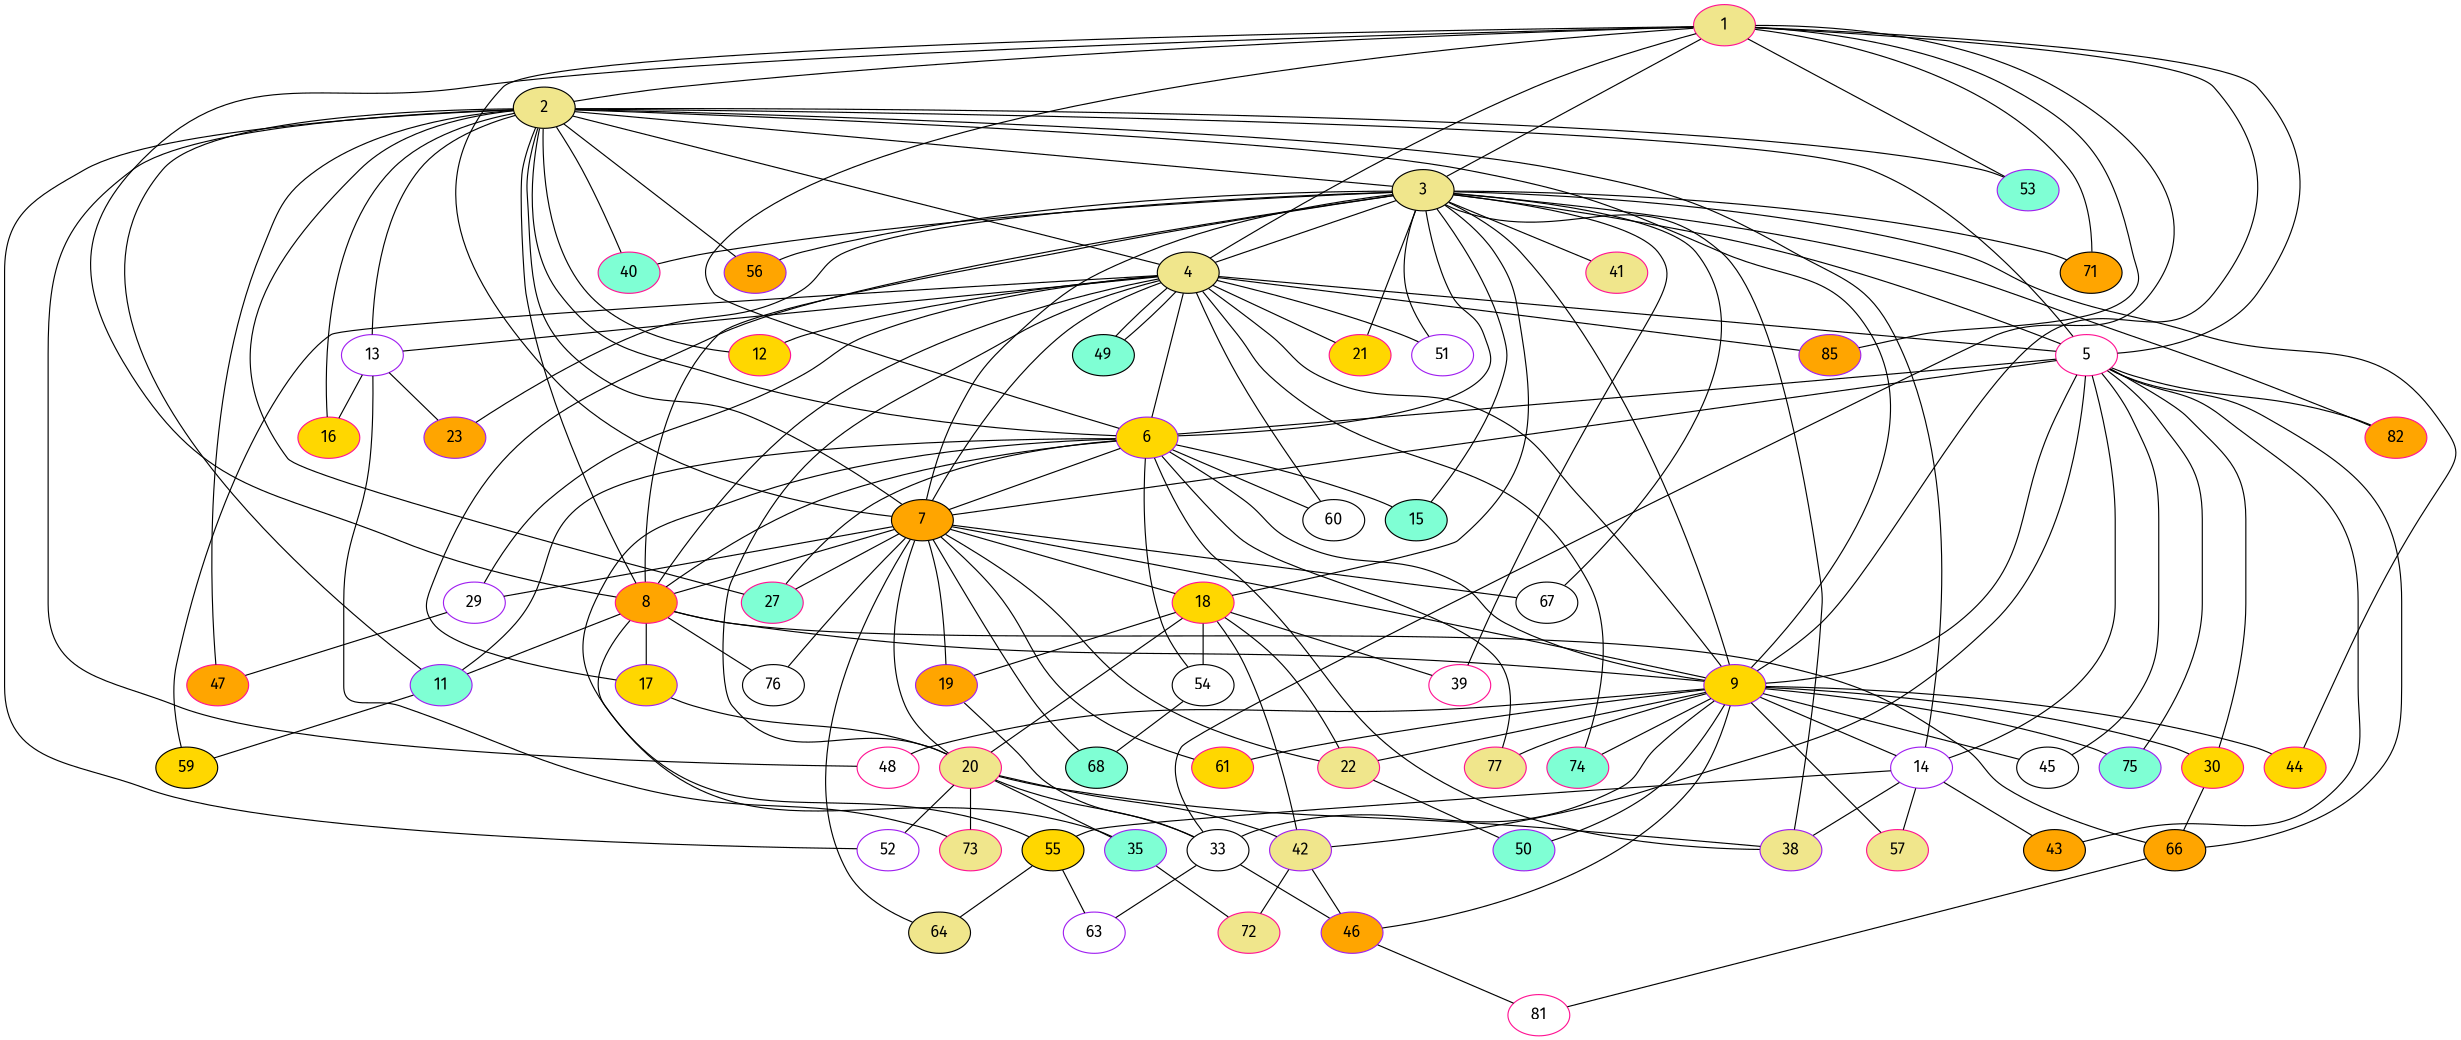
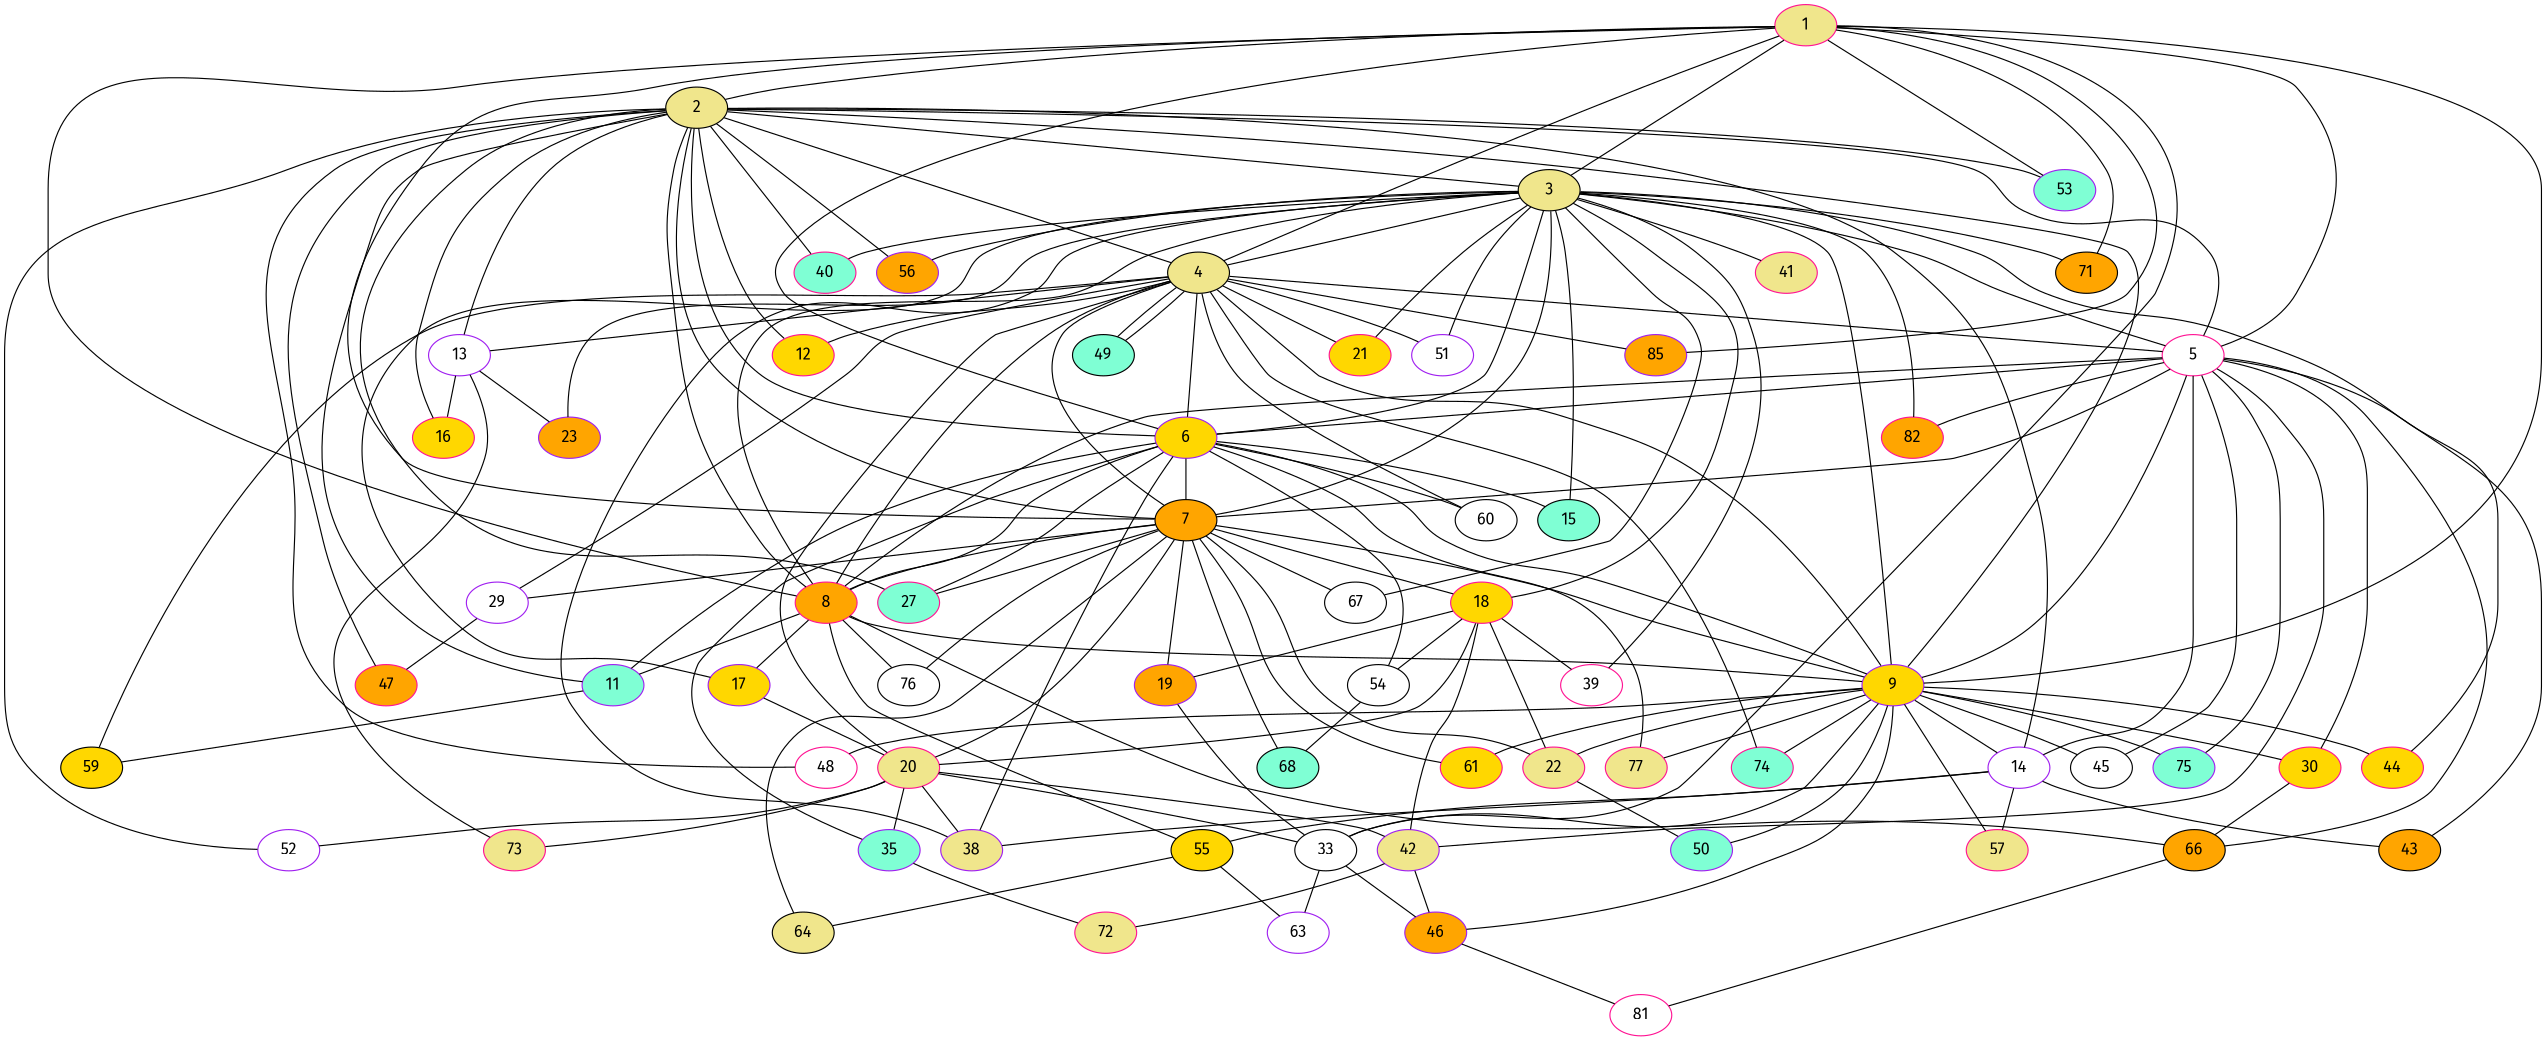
  graph {
    fontname="Fira Sans"
    node [color=deeppink fillcolor=white fontname="Fira Sans" style=filled]
    edge [fontname="Fira Sans"]
    1 [fillcolor=khaki super="+24"]
    2 [color=black fillcolor=khaki super="+36"]
    3 [color=black fillcolor=khaki super="+10"]
    4 [color=black fillcolor=khaki super="+69"]
    5 [super="+28"]
    6 [color=purple fillcolor=gold super="+78"]
    7 [color=black fillcolor=orange super="+83"]
    8 [fillcolor=orange super="+31"]
    9 [color=purple fillcolor=gold super="+32"]
    33 [color=black super="+58"]
    53 [color=purple fillcolor=aquamarine]
    71 [color=black fillcolor=orange]
    85 [color=purple fillcolor=orange]
    11 [color=purple fillcolor=aquamarine super="+26"]
    12 [fillcolor=gold]
    13 [color=purple]
    14 [color=purple super="+25"]
    16 [fillcolor=gold]
    27 [fillcolor=aquamarine super="+34"]
    40 [fillcolor=aquamarine]
    47 [fillcolor=orange]
    48
    52 [color=purple]
    56 [color=purple fillcolor=orange]
    15 [color=black fillcolor=aquamarine]
    17 [color=purple fillcolor=gold super="+86"]
    18 [fillcolor=gold super="+62"]
    21 [fillcolor=gold]
    23 [color=purple fillcolor=orange]
    38 [color=purple fillcolor=khaki super="+70"]
    39
    41 [fillcolor=khaki]
    44 [fillcolor=gold]
    51 [color=purple]
    67 [color=black]
    82 [fillcolor=orange]
    20 [fillcolor=khaki super="+37"]
    29 [color=purple]
    49 [color=black fillcolor=aquamarine]
    59 [color=black fillcolor=gold]
    60 [color=black]
    74 [fillcolor=aquamarine]
    30 [fillcolor=gold]
    42 [color=purple fillcolor=khaki super="+65"]
    43 [color=black fillcolor=orange]
    45 [color=black]
    66 [color=black fillcolor=orange super="+80"]
    75 [color=purple fillcolor=aquamarine]
    35 [color=purple fillcolor=aquamarine]
    54 [color=black]
    77 [fillcolor=khaki]
    19 [color=purple fillcolor=orange super="+79"]
    22 [fillcolor=khaki]
    61 [fillcolor=gold]
    64 [color=black fillcolor=khaki]
    68 [color=black fillcolor=aquamarine]
    76 [color=black]
    55 [color=black fillcolor=gold]
    46 [color=purple fillcolor=orange super="+84"]
    50 [color=purple fillcolor=aquamarine]
    57 [fillcolor=khaki]
    63 [color=purple]
    73 [fillcolor=khaki]
    72 [fillcolor=khaki]
    81
    1 -- 2
    1 -- 3 [weight=2]
    1 -- 4
    1 -- 5 [weight=2]
    1 -- 6
    1 -- 7
    1 -- 8 [weight=2]
    1 -- 9 [weight=2]
    1 -- 33
    1 -- 53
    1 -- 71
    1 -- 85
    2 -- 3 [weight=2]
    2 -- 4
    2 -- 5
    2 -- 6
    2 -- 7
    2 -- 8 [weight=2]
    2 -- 9
    2 -- 53
    2 -- 11
    2 -- 12
    2 -- 13
    2 -- 14
    2 -- 16
    2 -- 27
    2 -- 40
    2 -- 47
    2 -- 48
    2 -- 52
    2 -- 56
    3 -- 4 [weight=2]
    3 -- 5 [weight=2]
    3 -- 6 [weight=2]
    3 -- 7 [weight=3]
    3 -- 8 [weight=2]
    3 -- 9 [weight=2]
    3 -- 71
    3 -- 40
    3 -- 56
    3 -- 15
    3 -- 17
    3 -- 18
    3 -- 21
    3 -- 23
    3 -- 38
    3 -- 39
    3 -- 41 [weight=2]
    3 -- 44
    3 -- 51
    3 -- 67
    3 -- 82
    4 -- 5
    4 -- 6
    4 -- 7
    4 -- 8
    4 -- 9 [weight=2]
    4 -- 85
    4 -- 12
    4 -- 13
    4 -- 21
    4 -- 51
    4 -- 20
    4 -- 29
    4 -- 49
    4 -- 49
    4 -- 59
    4 -- 60
    4 -- 74
    5 -- 6
    5 -- 7
+   5 -- 8
    5 -- 9 [weight=2]
    5 -- 14
    5 -- 82
    5 -- 30
    5 -- 42
    5 -- 43
    5 -- 45
    5 -- 66
    5 -- 75
    6 -- 7
    6 -- 8
    6 -- 9
    6 -- 11
    6 -- 27
    6 -- 15
    6 -- 38
    6 -- 60
    6 -- 35
    6 -- 54
    6 -- 77
    7 -- 8
    7 -- 9
    7 -- 27
    7 -- 18
    7 -- 67
    7 -- 20
    7 -- 29
    7 -- 19
    7 -- 22
    7 -- 61
    7 -- 64
    7 -- 68
    7 -- 76
    8 -- 9
    8 -- 11
    8 -- 17
    8 -- 66
    8 -- 76
    8 -- 55
    9 -- 33
    9 -- 14
    9 -- 48
    9 -- 44
    9 -- 74
    9 -- 30
    9 -- 45
    9 -- 75
    9 -- 77
    9 -- 22
    9 -- 61
    9 -- 46
    9 -- 50
    9 -- 57
    33 -- 46
    33 -- 63
    11 -- 59
    13 -- 16
    13 -- 23
    13 -- 73
    14 -- 38
    14 -- 43
    14 -- 55
    14 -- 57
    17 -- 20
    18 -- 39
    18 -- 20
    18 -- 42
    18 -- 54
    18 -- 19
    18 -- 22
    20 -- 33
    20 -- 52
    20 -- 38
    20 -- 42
    20 -- 35
    20 -- 73
    29 -- 47
    30 -- 66
    42 -- 46
    42 -- 72
    66 -- 81
    35 -- 72
    54 -- 68
    19 -- 33
    22 -- 50
    55 -- 64
    55 -- 63
    46 -- 81
  }
